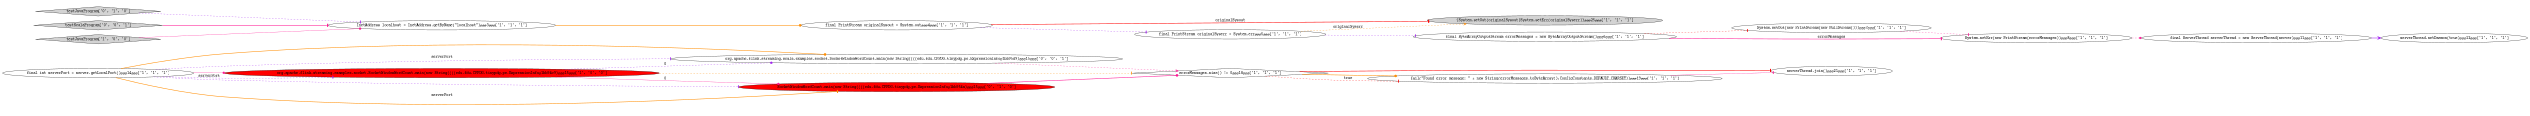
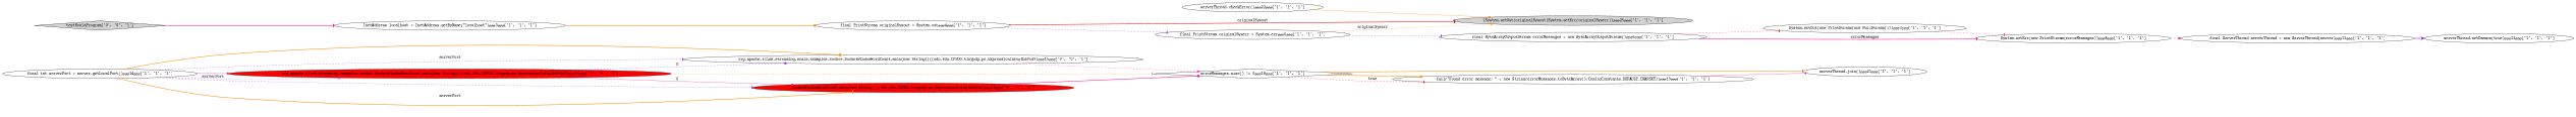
  digraph {
    fontname="Courier Prime"
    rankdir=LR
    node [fillcolor=white fontname="Courier Prime" shape=ellipse style=filled]
    edge [arrowhead=tee color=deeppink fontname="Courier Prime" style=dashed]
    n1 [label="final int serverPort = server.getLocalPort()@@@14@@@['1', '1', '1']"]
    n2 [fillcolor=red label="org.apache.flink.streaming.examples.socket.SocketWindowWordCount.main(new String((((edu.fdu.CPPDG.tinypdg.pe.ExpressionInfo@1bb94c9)@@@15@@@['1', '0', '0']"]
    n3 [label="org.apache.flink.streaming.scala.examples.socket.SocketWindowWordCount.main(new String((((edu.fdu.CPPDG.tinypdg.pe.ExpressionInfo@1bb95d9)@@@15@@@['0', '0', '1']"]
    n4 [fillcolor=red label="SocketWindowWordCount.main(new String((((edu.fdu.CPPDG.tinypdg.pe.ExpressionInfo@1bb954a)@@@15@@@['0', '1', '0']"]
    n5 [label="errorMessages.size() != 0@@@18@@@['1', '1', '1']" shape=diamond]
-   n6 [fillcolor=lightgray label="testJavaProgram['0', '1', '0']" shape=diamond]
    n7 [label="InetAddress localhost = InetAddress.getByName(\"localhost\")@@@3@@@['1', '1', '1']"]
    n8 [label="final PrintStream originalSysout = System.out@@@4@@@['1', '1', '1']"]
    n9 [fillcolor=lightgray label="{System.setOut(originalSysout)System.setErr(originalSyserr)}@@@25@@@['1', '1', '1']"]
    n10 [label="serverThread.join()@@@21@@@['1', '1', '1']"]
    n11 [label="fail(\"Found error message: \" + new String(errorMessages.toByteArray(),ConfigConstants.DEFAULT_CHARSET))@@@19@@@['1', '1', '1']"]
    n12 [label="System.setOut(new PrintStream(new NullStream()))@@@7@@@['1', '1', '1']"]
    n13 [label="System.setErr(new PrintStream(errorMessages))@@@8@@@['1', '1', '1']"]
    n14 [label="final ServerThread serverThread = new ServerThread(server)@@@11@@@['1', '1', '1']"]
    n15 [label="final PrintStream originalSyserr = System.err@@@5@@@['1', '1', '1']"]
+   n16 [label="serverThread.checkError()@@@22@@@['1', '1', '1']"]
    n17 [label="serverThread.setDaemon(true)@@@12@@@['1', '1', '1']"]
    n18 [label="final ByteArrayOutputStream errorMessages = new ByteArrayOutputStream()@@@6@@@['1', '1', '1']"]
    n19 [fillcolor=lightgray label="testScalaProgram['0', '0', '1']" shape=diamond]
-   n20 [fillcolor=lightgray label="testJavaProgram['1', '0', '0']" shape=diamond]
    n1 -> n2 [arrowhead=dot style=solid]
    n1 -> n2 [color=purple label=serverPort]
    n1 -> n3 [color=purple label=serverPort]
    n1 -> n3 [arrowhead=dot color=darkorange style=bold]
    n1 -> n4 [color=darkorange label=serverPort style=bold]
    n1 -> n4 [color=purple]
    n2 -> n3 [arrowhead=dot color=purple label=0]
    n2 -> n4 [arrowhead=dot label=0 style=solid]
    n2 -> n5 [color=darkorange]
    n3 -> n5 [arrowhead=vee]
    n4 -> n5 [arrowhead=dot style=bold]
-   n5 -> n10 [color=red style=bold]
+   n5 -> n10 [color=darkorange style=bold]
    n5 -> n11 [arrowhead=dot color=darkorange style=bold]
    n5 -> n11 [color=red label=true]
-   n6 -> n7 [color=purple]
    n7 -> n8 [arrowhead=dot color=darkorange style=bold]
    n8 -> n9 [color=red label=originalSysout style=bold]
    n8 -> n15 [color=purple]
    n11 -> n10 [style=solid]
    n12 -> n13
    n13 -> n14 [arrowhead=dot]
    n14 -> n17 [arrowhead=vee color=purple style=bold]
    n15 -> n9 [arrowhead=vee color=darkorange label=originalSyserr]
    n15 -> n18 [color=purple]
+   n16 -> n9 [arrowhead=dot color=darkorange style=solid]
    n18 -> n12 [color=red]
    n18 -> n13 [label=errorMessages style=bold]
    n19 -> n7 [style=bold]
-   n20 -> n7 [arrowhead=dot style=solid]
  }
